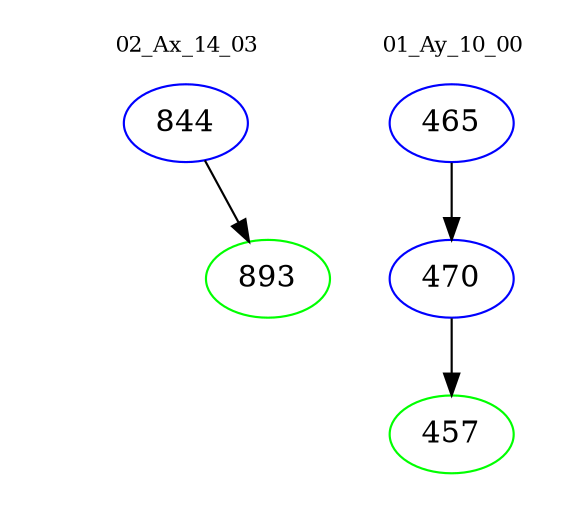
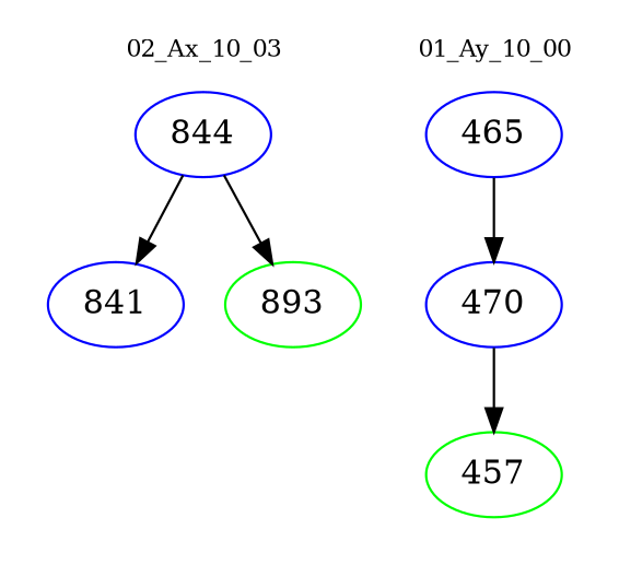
  digraph {
    node [color=blue]
    edge [color=black]
    n1 [label=844]
+   n2 [label=841]
    n3 [color=green label=893]
    n4 [label=465]
    n5 [color=green label=457]
    n6 [label=470]
    subgraph cluster_1 {
      color=white
      fontsize=10
-     label="02_Ax_14_03"
+     label="02_Ax_10_03"
      n1
+     n2
      n3
    }
    subgraph cluster_2 {
      color=white
      fontsize=10
      label="01_Ay_10_00"
      n4
      n5
      n6
    }
+   n1 -> n2
    n1 -> n3
    n4 -> n6
    n6 -> n5
  }
